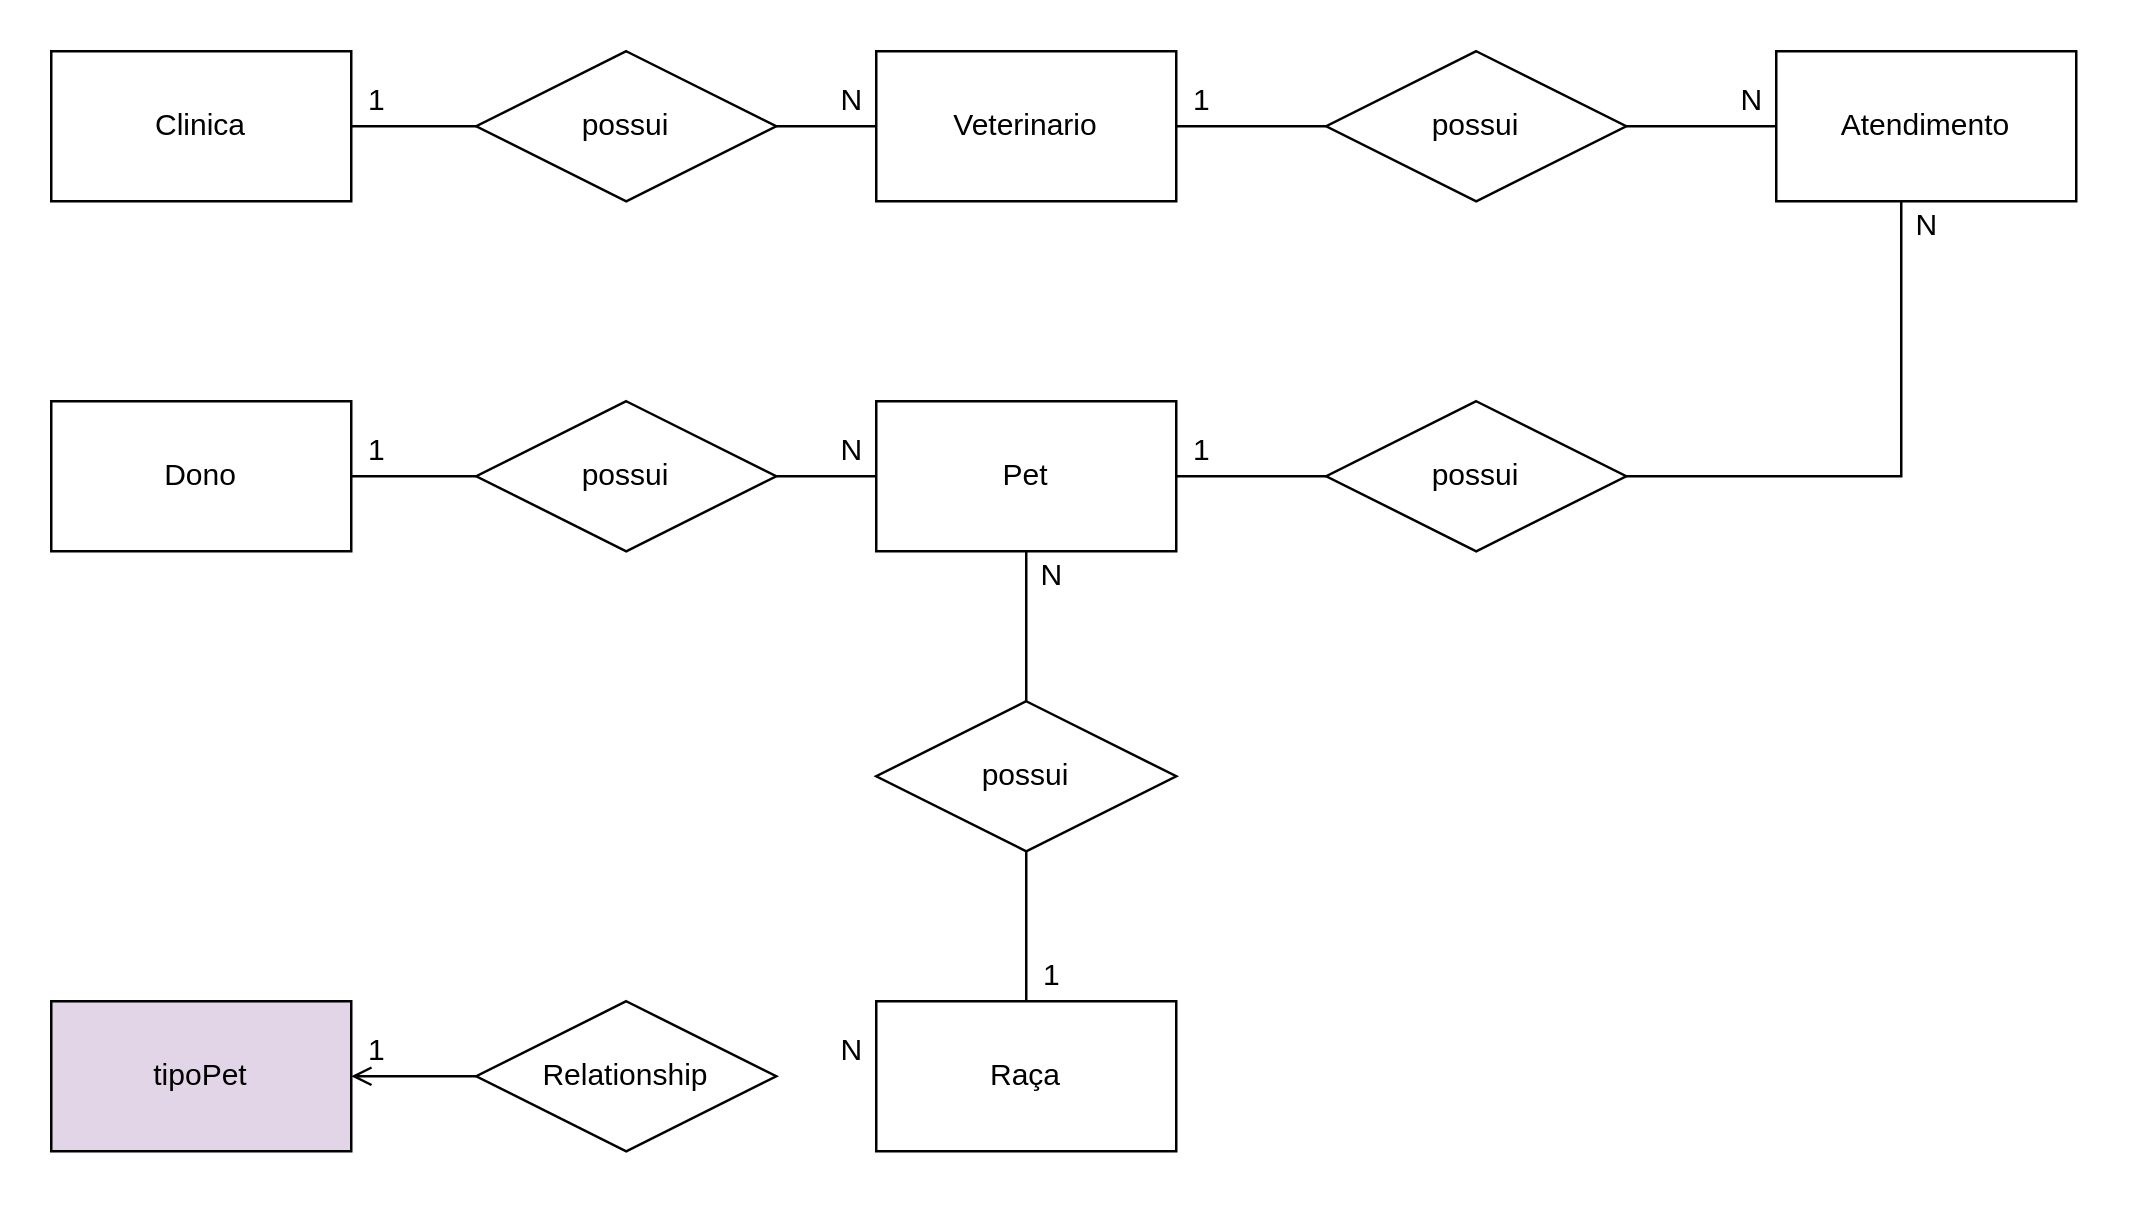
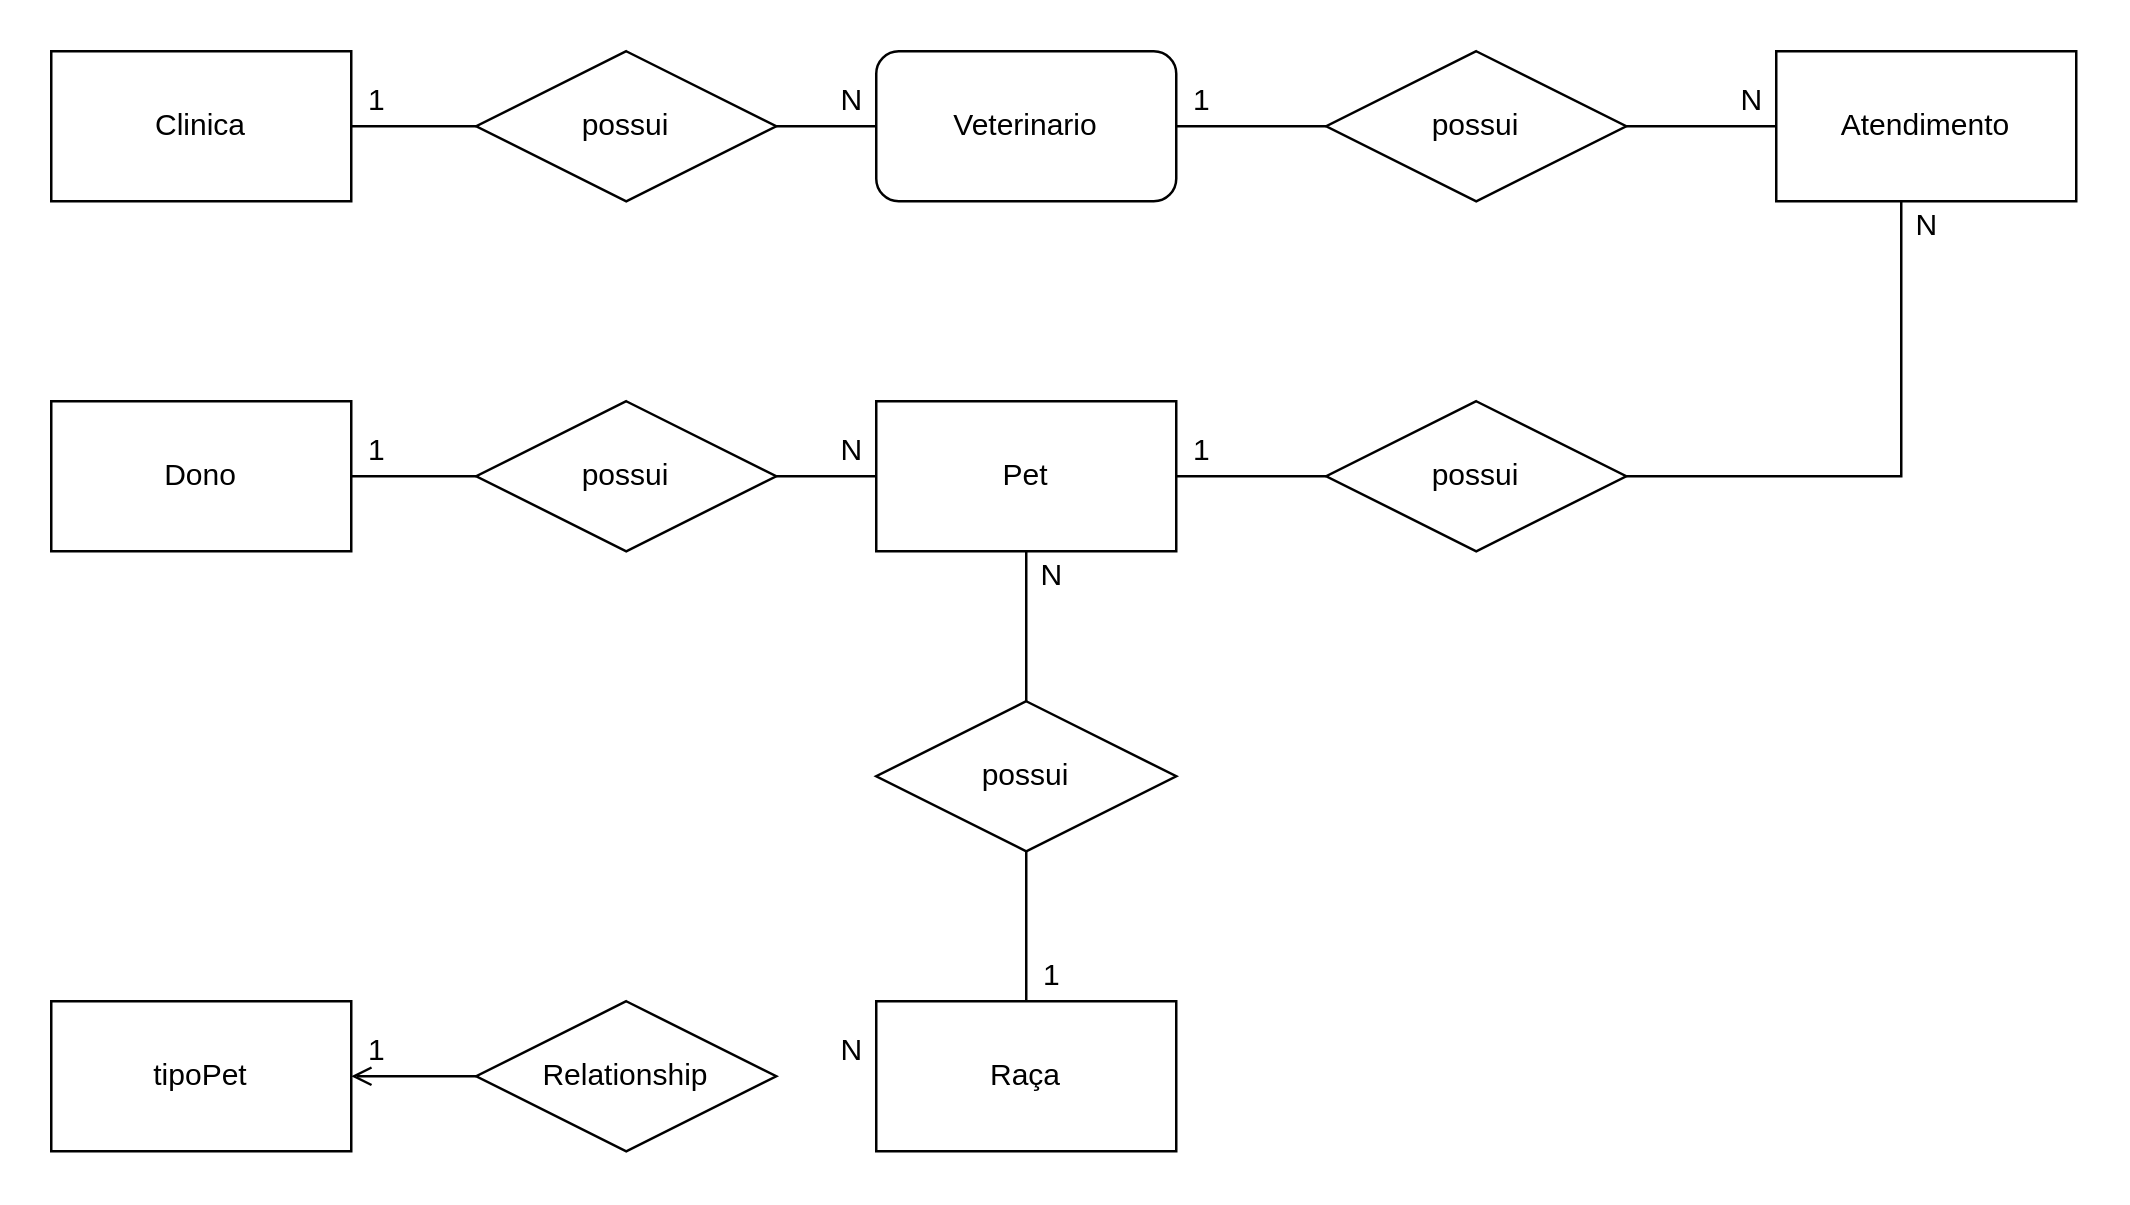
  <mxCell id="0" />
  <mxCell id="1" parent="0" />
  <mxCell id="2" style="edgeStyle=orthogonalEdgeStyle;rounded=0;orthogonalLoop=1;jettySize=auto;html=1;endArrow=none;endFill=0;" parent="1" source="3" edge="1"><mxGeometry relative="1" as="geometry"><mxPoint x="190" y="50" as="targetPoint" /></mxGeometry></mxCell>
  <mxCell id="3" value="Clinica" style="rounded=0;whiteSpace=wrap;html=1;" parent="1" vertex="1"><mxGeometry x="20" y="20" width="120" height="60" as="geometry" /></mxCell>
  <mxCell id="4" style="edgeStyle=orthogonalEdgeStyle;rounded=0;orthogonalLoop=1;jettySize=auto;html=1;entryX=0;entryY=0.5;entryDx=0;entryDy=0;endArrow=none;endFill=0;" parent="1" source="5" target="12" edge="1"><mxGeometry relative="1" as="geometry" /></mxCell>
- <mxCell id="5" value="Veterinario" style="rounded=0;whiteSpace=wrap;html=1;" parent="1" vertex="1"><mxGeometry x="350" y="20" width="120" height="60" as="geometry" /></mxCell>
+ <mxCell id="5" value="Veterinario" style="whiteSpace=wrap;html=1;rounded=1;" parent="1" vertex="1"><mxGeometry x="350" y="20" width="120" height="60" as="geometry" /></mxCell>
  <mxCell id="6" value="Pet" style="rounded=0;whiteSpace=wrap;html=1;" parent="1" vertex="1"><mxGeometry x="350" y="160" width="120" height="60" as="geometry" /></mxCell>
  <mxCell id="7" style="edgeStyle=orthogonalEdgeStyle;rounded=0;orthogonalLoop=1;jettySize=auto;html=1;entryX=0;entryY=0.5;entryDx=0;entryDy=0;endArrow=none;endFill=0;" parent="1" source="8" target="5" edge="1"><mxGeometry relative="1" as="geometry" /></mxCell>
  <mxCell id="8" value="possui" style="shape=rhombus;perimeter=rhombusPerimeter;whiteSpace=wrap;html=1;align=center;" parent="1" vertex="1"><mxGeometry x="190" y="20" width="120" height="60" as="geometry" /></mxCell>
  <mxCell id="9" style="edgeStyle=orthogonalEdgeStyle;rounded=0;orthogonalLoop=1;jettySize=auto;html=1;endArrow=none;endFill=0;entryX=1;entryY=0.5;entryDx=0;entryDy=0;" parent="1" source="11" target="12" edge="1"><mxGeometry relative="1" as="geometry"><mxPoint x="660" y="50" as="targetPoint" /></mxGeometry></mxCell>
  <mxCell id="10" style="edgeStyle=orthogonalEdgeStyle;rounded=0;orthogonalLoop=1;jettySize=auto;html=1;entryX=1;entryY=0.5;entryDx=0;entryDy=0;endArrow=none;endFill=0;" parent="1" source="11" target="14" edge="1"><mxGeometry relative="1" as="geometry"><Array as="points"><mxPoint x="760" y="190" /></Array></mxGeometry></mxCell>
  <mxCell id="11" value="Atendimento" style="rounded=0;whiteSpace=wrap;html=1;" parent="1" vertex="1"><mxGeometry x="710" y="20" width="120" height="60" as="geometry" /></mxCell>
  <mxCell id="12" value="possui" style="shape=rhombus;perimeter=rhombusPerimeter;whiteSpace=wrap;html=1;align=center;" parent="1" vertex="1"><mxGeometry x="530" y="20" width="120" height="60" as="geometry" /></mxCell>
  <mxCell id="13" style="edgeStyle=orthogonalEdgeStyle;rounded=0;orthogonalLoop=1;jettySize=auto;html=1;endArrow=none;endFill=0;" parent="1" source="14" target="6" edge="1"><mxGeometry relative="1" as="geometry" /></mxCell>
  <mxCell id="14" value="possui" style="shape=rhombus;perimeter=rhombusPerimeter;whiteSpace=wrap;html=1;align=center;" parent="1" vertex="1"><mxGeometry x="530" y="160" width="120" height="60" as="geometry" /></mxCell>
  <mxCell id="15" style="edgeStyle=orthogonalEdgeStyle;rounded=0;orthogonalLoop=1;jettySize=auto;html=1;endArrow=open;endFill=0;" parent="1" source="16" target="21" edge="1"><mxGeometry relative="1" as="geometry" /></mxCell>
  <mxCell id="16" value="Relationship" style="shape=rhombus;perimeter=rhombusPerimeter;whiteSpace=wrap;html=1;align=center;" parent="1" vertex="1"><mxGeometry x="190" y="400" width="120" height="60" as="geometry" /></mxCell>
  <mxCell id="17" value="Raça" style="rounded=0;whiteSpace=wrap;html=1;" parent="1" vertex="1"><mxGeometry x="350" y="400" width="120" height="60" as="geometry" /></mxCell>
  <mxCell id="18" value="" style="edgeStyle=orthogonalEdgeStyle;rounded=0;orthogonalLoop=1;jettySize=auto;html=1;endArrow=none;endFill=0;" parent="1" source="20" target="6" edge="1"><mxGeometry relative="1" as="geometry" /></mxCell>
  <mxCell id="19" style="edgeStyle=orthogonalEdgeStyle;rounded=0;orthogonalLoop=1;jettySize=auto;html=1;entryX=0.5;entryY=0;entryDx=0;entryDy=0;endArrow=none;endFill=0;" parent="1" source="20" target="17" edge="1"><mxGeometry relative="1" as="geometry" /></mxCell>
  <mxCell id="20" value="possui" style="shape=rhombus;perimeter=rhombusPerimeter;whiteSpace=wrap;html=1;align=center;" parent="1" vertex="1"><mxGeometry x="350" y="280" width="120" height="60" as="geometry" /></mxCell>
- <mxCell id="21" value="tipoPet" style="rounded=0;whiteSpace=wrap;html=1;fillColor=#e1d5e7;" parent="1" vertex="1"><mxGeometry x="20" y="400" width="120" height="60" as="geometry" /></mxCell>
+ <mxCell id="21" value="tipoPet" style="rounded=0;whiteSpace=wrap;html=1;" parent="1" vertex="1"><mxGeometry x="20" y="400" width="120" height="60" as="geometry" /></mxCell>
  <mxCell id="22" value="1" style="text;html=1;align=center;verticalAlign=middle;resizable=0;points=[];autosize=1;strokeColor=none;" parent="1" vertex="1"><mxGeometry x="140" y="30" width="20" height="20" as="geometry" /></mxCell>
  <mxCell id="23" value="N" style="text;html=1;align=center;verticalAlign=middle;resizable=0;points=[];autosize=1;strokeColor=none;" parent="1" vertex="1"><mxGeometry x="330" y="30" width="20" height="20" as="geometry" /></mxCell>
  <mxCell id="24" value="1" style="text;html=1;align=center;verticalAlign=middle;resizable=0;points=[];autosize=1;strokeColor=none;" parent="1" vertex="1"><mxGeometry x="140" y="410" width="20" height="20" as="geometry" /></mxCell>
  <mxCell id="25" value="N" style="text;html=1;align=center;verticalAlign=middle;resizable=0;points=[];autosize=1;strokeColor=none;" parent="1" vertex="1"><mxGeometry x="330" y="410" width="20" height="20" as="geometry" /></mxCell>
  <mxCell id="26" value="1" style="text;html=1;align=center;verticalAlign=middle;resizable=0;points=[];autosize=1;strokeColor=none;" parent="1" vertex="1"><mxGeometry x="410" y="380" width="20" height="20" as="geometry" /></mxCell>
  <mxCell id="27" value="N" style="text;html=1;align=center;verticalAlign=middle;resizable=0;points=[];autosize=1;strokeColor=none;" parent="1" vertex="1"><mxGeometry x="410" y="220" width="20" height="20" as="geometry" /></mxCell>
  <mxCell id="28" value="1" style="text;html=1;align=center;verticalAlign=middle;resizable=0;points=[];autosize=1;strokeColor=none;" parent="1" vertex="1"><mxGeometry x="470" y="170" width="20" height="20" as="geometry" /></mxCell>
  <mxCell id="29" value="N" style="text;html=1;align=center;verticalAlign=middle;resizable=0;points=[];autosize=1;strokeColor=none;" parent="1" vertex="1"><mxGeometry x="760" y="80" width="20" height="20" as="geometry" /></mxCell>
  <mxCell id="30" value="1" style="text;html=1;align=center;verticalAlign=middle;resizable=0;points=[];autosize=1;strokeColor=none;" parent="1" vertex="1"><mxGeometry x="470" y="30" width="20" height="20" as="geometry" /></mxCell>
  <mxCell id="31" value="N" style="text;html=1;align=center;verticalAlign=middle;resizable=0;points=[];autosize=1;strokeColor=none;" parent="1" vertex="1"><mxGeometry x="690" y="30" width="20" height="20" as="geometry" /></mxCell>
  <mxCell id="32" value="Dono" style="rounded=0;whiteSpace=wrap;html=1;" parent="1" vertex="1"><mxGeometry x="20" y="160" width="120" height="60" as="geometry" /></mxCell>
  <mxCell id="33" style="edgeStyle=orthogonalEdgeStyle;rounded=0;orthogonalLoop=1;jettySize=auto;html=1;entryX=0;entryY=0.5;entryDx=0;entryDy=0;endArrow=none;endFill=0;" parent="1" source="35" target="6" edge="1"><mxGeometry relative="1" as="geometry" /></mxCell>
  <mxCell id="34" style="edgeStyle=orthogonalEdgeStyle;rounded=0;orthogonalLoop=1;jettySize=auto;html=1;entryX=1;entryY=0.5;entryDx=0;entryDy=0;endArrow=none;endFill=0;" parent="1" source="35" target="32" edge="1"><mxGeometry relative="1" as="geometry" /></mxCell>
  <mxCell id="35" value="possui" style="shape=rhombus;perimeter=rhombusPerimeter;whiteSpace=wrap;html=1;align=center;" parent="1" vertex="1"><mxGeometry x="190" y="160" width="120" height="60" as="geometry" /></mxCell>
  <mxCell id="36" value="1" style="text;html=1;align=center;verticalAlign=middle;resizable=0;points=[];autosize=1;strokeColor=none;" parent="1" vertex="1"><mxGeometry x="140" y="170" width="20" height="20" as="geometry" /></mxCell>
  <mxCell id="37" value="N" style="text;html=1;align=center;verticalAlign=middle;resizable=0;points=[];autosize=1;strokeColor=none;" parent="1" vertex="1"><mxGeometry x="330" y="170" width="20" height="20" as="geometry" /></mxCell>
